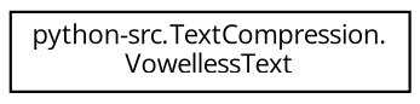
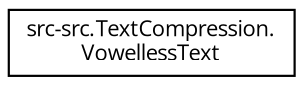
  digraph {
    rankdir=TB
    fontname="Open Sans"
-   n1 [color=black fillcolor=white fontname="Open Sans" fontsize=10 height=0.2 label="python-src.TextCompression.\lVowellessText" shape=record style=filled width=0.4]
+   n1 [color=black fillcolor=white fontname="Open Sans" fontsize=10 height=0.2 label="src-src.TextCompression.\lVowellessText" shape=record style=filled width=0.4]
  }
